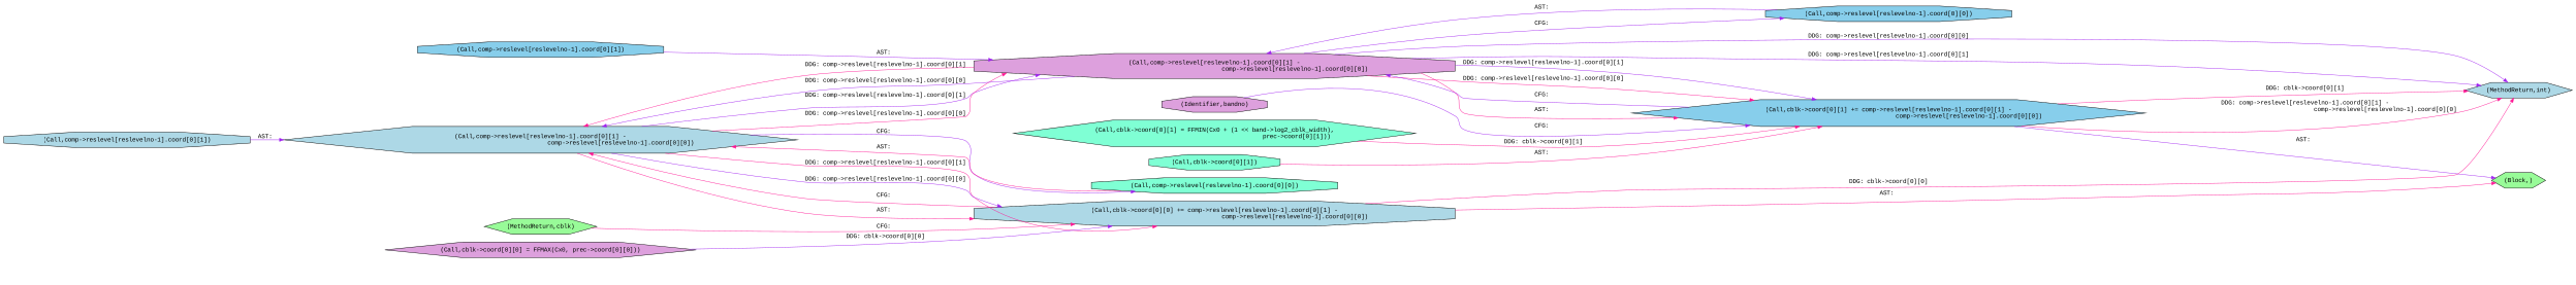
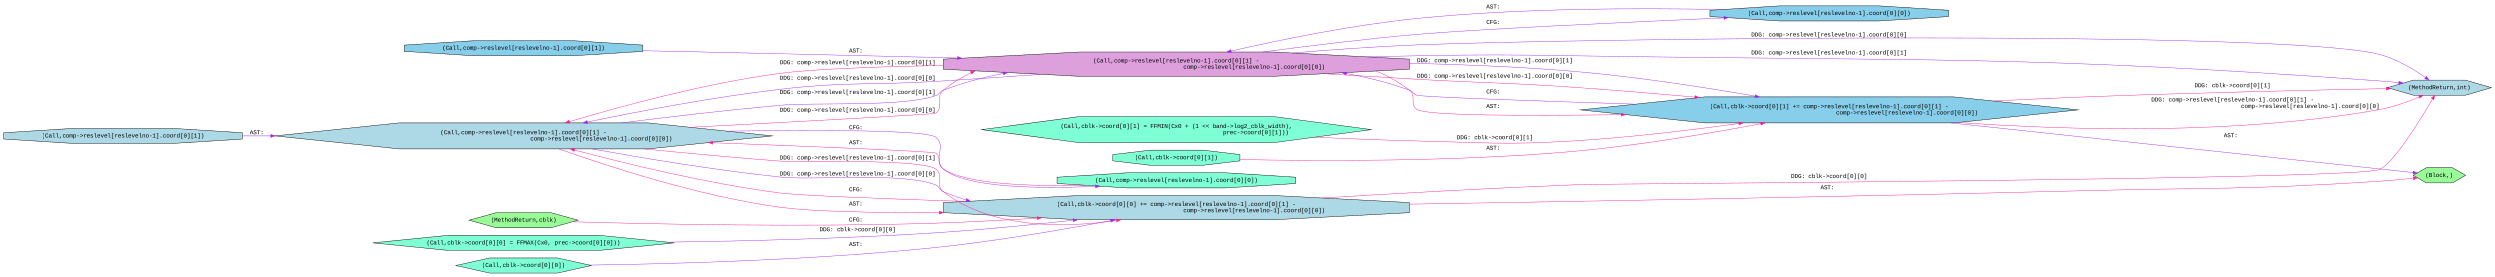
  digraph {
    fontname="Liberation Mono"
    rankdir=LR
    node [fillcolor=lightblue fontname="Liberation Mono" shape=hexagon style=filled]
    edge [color=purple fontname="Liberation Mono"]
    n1 [label="(Call,comp->reslevel[reslevelno-1].coord[0][1] -\n                                             comp->reslevel[reslevelno-1].coord[0][0])"]
    n2 [fillcolor=plum label="(Call,comp->reslevel[reslevelno-1].coord[0][1] -\n                                             comp->reslevel[reslevelno-1].coord[0][0])" shape=octagon]
    n3 [label="(Call,cblk->coord[0][0] += comp->reslevel[reslevelno-1].coord[0][1] -\n                                             comp->reslevel[reslevelno-1].coord[0][0])" shape=octagon]
    n4 [fillcolor=aquamarine label="(Call,comp->reslevel[reslevelno-1].coord[0][0])" shape=octagon]
    n5 [fillcolor=skyblue label="(Call,cblk->coord[0][1] += comp->reslevel[reslevelno-1].coord[0][1] -\n                                             comp->reslevel[reslevelno-1].coord[0][0])"]
    n6 [fillcolor=skyblue label="(Call,comp->reslevel[reslevelno-1].coord[0][0])" shape=octagon]
    n7 [label="(MethodReturn,int)"]
    n8 [fillcolor=palegreen label="(Block,)"]
-   n9 [fillcolor=plum label="(Identifier,bandno)" shape=octagon]
    n10 [label="(Call,comp->reslevel[reslevelno-1].coord[0][1])" shape=octagon]
    n11 [fillcolor=palegreen label="(MethodReturn,cblk)"]
-   n12 [fillcolor=plum label="(Call,cblk->coord[0][0] = FFMAX(Cx0, prec->coord[0][0]))"]
+   n12 [fillcolor=aquamarine label="(Call,cblk->coord[0][0] = FFMAX(Cx0, prec->coord[0][0]))"]
+   n13 [fillcolor=aquamarine label="(Call,cblk->coord[0][0])"]
    n14 [fillcolor=aquamarine label="(Call,cblk->coord[0][1] = FFMIN(Cx0 + (1 << band->log2_cblk_width),\n                                              prec->coord[0][1]))"]
    n15 [fillcolor=skyblue label="(Call,comp->reslevel[reslevelno-1].coord[0][1])" shape=octagon]
    n16 [fillcolor=aquamarine label="(Call,cblk->coord[0][1])" shape=octagon]
    n1 -> n2 [label="DDG: comp->reslevel[reslevelno-1].coord[0][1]"]
    n1 -> n2 [color=deeppink label="DDG: comp->reslevel[reslevelno-1].coord[0][0]"]
    n1 -> n3 [color=deeppink label="AST: "]
    n1 -> n3 [color=deeppink label="DDG: comp->reslevel[reslevelno-1].coord[0][1]"]
    n1 -> n3 [label="DDG: comp->reslevel[reslevelno-1].coord[0][0]"]
    n1 -> n4 [label="CFG: "]
    n2 -> n1 [color=deeppink label="DDG: comp->reslevel[reslevelno-1].coord[0][1]"]
    n2 -> n1 [label="DDG: comp->reslevel[reslevelno-1].coord[0][0]"]
    n2 -> n5 [color=deeppink label="AST: "]
    n2 -> n5 [label="DDG: comp->reslevel[reslevelno-1].coord[0][1]"]
    n2 -> n5 [color=deeppink label="DDG: comp->reslevel[reslevelno-1].coord[0][0]"]
    n2 -> n6 [label="CFG: "]
    n2 -> n7 [label="DDG: comp->reslevel[reslevelno-1].coord[0][0]"]
    n2 -> n7 [label="DDG: comp->reslevel[reslevelno-1].coord[0][1]"]
    n3 -> n1 [color=deeppink label="CFG: "]
    n3 -> n7 [color=deeppink label="DDG: cblk->coord[0][0]"]
    n3 -> n8 [color=deeppink label="AST: "]
    n4 -> n1 [color=deeppink label="AST: "]
    n5 -> n2 [label="CFG: "]
    n5 -> n7 [color=deeppink label="DDG: comp->reslevel[reslevelno-1].coord[0][1] -\n                                             comp->reslevel[reslevelno-1].coord[0][0]"]
    n5 -> n7 [color=deeppink label="DDG: cblk->coord[0][1]"]
    n5 -> n8 [label="AST: "]
    n6 -> n2 [label="AST: "]
-   n9 -> n5 [label="CFG: "]
    n10 -> n1 [label="AST: "]
    n11 -> n3 [color=deeppink label="CFG: "]
    n12 -> n3 [label="DDG: cblk->coord[0][0]"]
+   n13 -> n3 [label="AST: "]
    n14 -> n5 [color=deeppink label="DDG: cblk->coord[0][1]"]
    n15 -> n2 [label="AST: "]
    n16 -> n5 [color=deeppink label="AST: "]
  }
